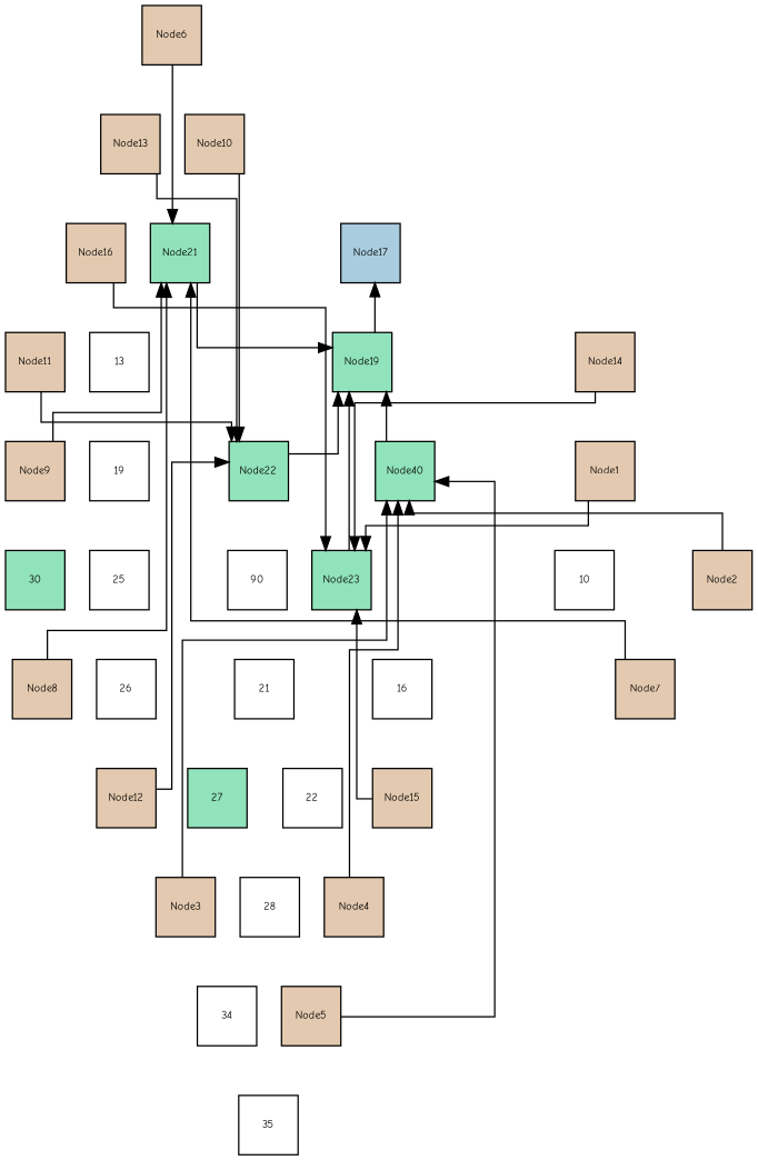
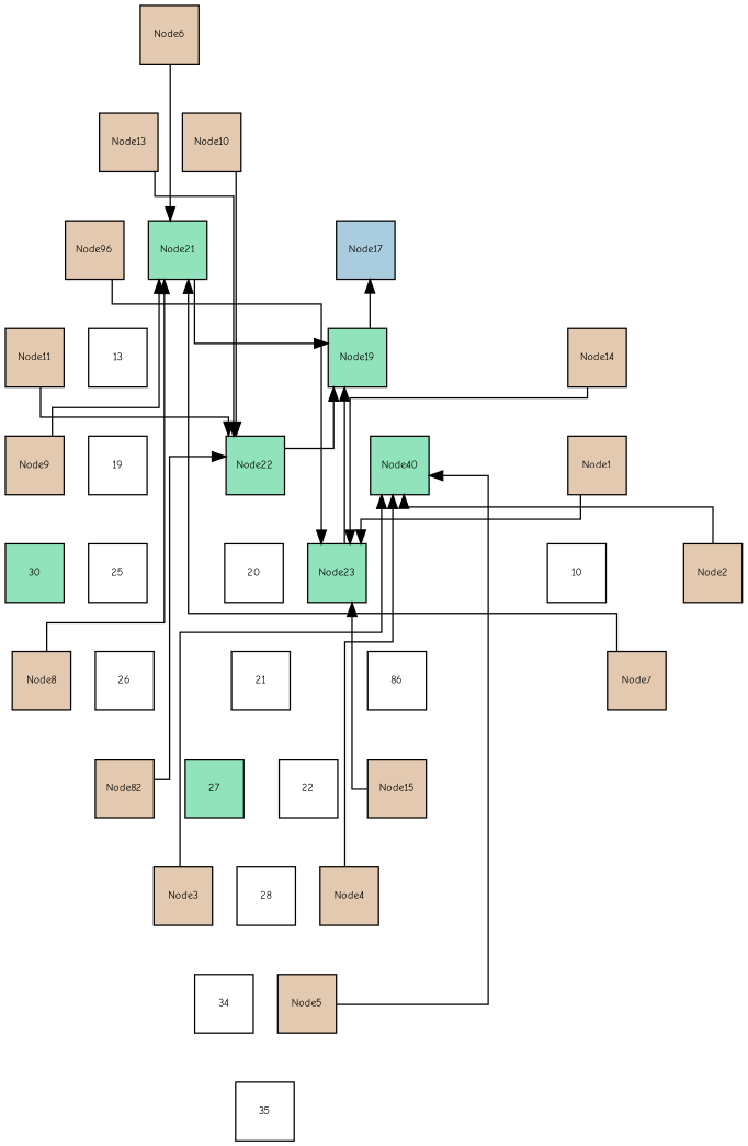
  digraph {
    fontname="Comic Neue"
    rank=same
    rankdir=TB
    splines=ortho
    node [fillcolor="#e3c9af" fixedsize=true fontname="Comic Neue" fontsize=8 shape=square style=filled]
    edge [constraint=true fontname="Comic Neue" style=invis]
    n1 [label=Node6 width=0.6]
    n2 [label=Node10 width=0.6]
    n3 [label=Node13 width=0.6]
    n4 [fillcolor="#91e3bb" label=Node21 width=0.6]
    n5 [fillcolor="#a9ccde" label=Node17 width=0.6]
    n6 [fillcolor="#91e3bb" label=Node22 width=0.6]
-   n7 [label=Node16 width=0.6]
+   n7 [label=Node96 width=0.6]
    n8 [fillcolor="#91e3bb" label=Node19 width=0.6]
    n9 [fillcolor="#ffffff" label=13 width=0.6]
    n10 [label=Node14 width=0.6]
    n11 [fillcolor="#91e3bb" label=Node23 width=0.6]
-   n12 [fillcolor="#ffffff" label=90 width=0.6]
+   n12 [fillcolor="#ffffff" label=20 width=0.6]
    n13 [label=Node1 width=0.6]
    n14 [fillcolor="#91e3bb" label=Node40 width=0.6]
    n15 [label=Node2 width=0.6]
    n16 [fillcolor="#ffffff" label=10 width=0.6]
-   n17 [fillcolor="#ffffff" label=16 width=0.6]
+   n17 [fillcolor="#ffffff" label=86 width=0.6]
    n18 [fillcolor="#ffffff" label=21 width=0.6]
    n19 [label=Node7 width=0.6]
    n20 [label=Node15 width=0.6]
    n21 [label=Node11 width=0.6]
    n22 [fillcolor="#ffffff" label=19 width=0.6]
    n23 [fillcolor="#ffffff" label=22 width=0.6]
    n24 [label=Node4 width=0.6]
    n25 [label=Node9 width=0.6]
    n26 [fillcolor="#ffffff" label=25 width=0.6]
    n27 [fillcolor="#ffffff" label=26 width=0.6]
    n28 [fillcolor="#91e3bb" label=27 width=0.6]
    n29 [fillcolor="#ffffff" label=28 width=0.6]
    n30 [label=Node5 width=0.6]
    n31 [fillcolor="#91e3bb" label=30 width=0.6]
    n32 [label=Node8 width=0.6]
-   n33 [label=Node12 width=0.6]
+   n33 [label=Node82 width=0.6]
    n34 [label=Node3 width=0.6]
    n35 [fillcolor="#ffffff" label=34 width=0.6]
    n36 [fillcolor="#ffffff" label=35 width=0.6]
    n1 -> n2
    n1 -> n3
    n1 -> n4 [constraint=false style=vis]
    n2 -> n4
    n2 -> n5
    n2 -> n6 [constraint=false style=vis]
    n3 -> n4
    n3 -> n6 [constraint=false style=vis]
    n3 -> n7
    n4 -> n8 [constraint=false style=vis]
    n4 -> n8
    n4 -> n9
    n5 -> n8
    n5 -> n10
    n6 -> n8 [constraint=false style=vis]
    n6 -> n11
    n6 -> n12
    n7 -> n9
    n7 -> n11 [constraint=false style=vis]
    n7 -> n21
    n8 -> n5 [constraint=false style=vis]
    n8 -> n6
    n8 -> n14
    n9 -> n6
    n9 -> n22
    n10 -> n11 [constraint=false style=vis]
    n10 -> n13
    n10 -> n14
    n11 -> n8 [constraint=false style=vis]
    n11 -> n17
    n11 -> n18
    n12 -> n18
    n12 -> n27
    n13 -> n11 [constraint=false style=vis]
    n13 -> n15
    n13 -> n16
-   n14 -> n8 [constraint=false style=vis]
    n14 -> n11
    n14 -> n16
    n15 -> n14 [constraint=false style=vis]
    n15 -> n19
    n16 -> n17
    n16 -> n19
    n17 -> n20
    n17 -> n23
    n18 -> n23
    n18 -> n28
    n19 -> n4 [constraint=false style=vis]
    n19 -> n20
    n20 -> n11 [constraint=false style=vis]
    n20 -> n24
    n21 -> n6 [constraint=false style=vis]
    n21 -> n22
    n21 -> n25
    n22 -> n12
    n22 -> n26
    n23 -> n24
    n23 -> n29
    n24 -> n14 [constraint=false style=vis]
    n24 -> n30
    n25 -> n4 [constraint=false style=vis]
    n25 -> n26
    n25 -> n31
    n26 -> n27
    n26 -> n32
    n27 -> n28
    n27 -> n33
    n28 -> n29
    n28 -> n34
    n29 -> n30
    n29 -> n35
    n30 -> n14 [constraint=false style=vis]
    n30 -> n36
    n31 -> n32
    n32 -> n4 [constraint=false style=vis]
    n32 -> n33
    n33 -> n6 [constraint=false style=vis]
    n33 -> n34
    n34 -> n14 [constraint=false style=vis]
    n34 -> n35
    n35 -> n36
  }
